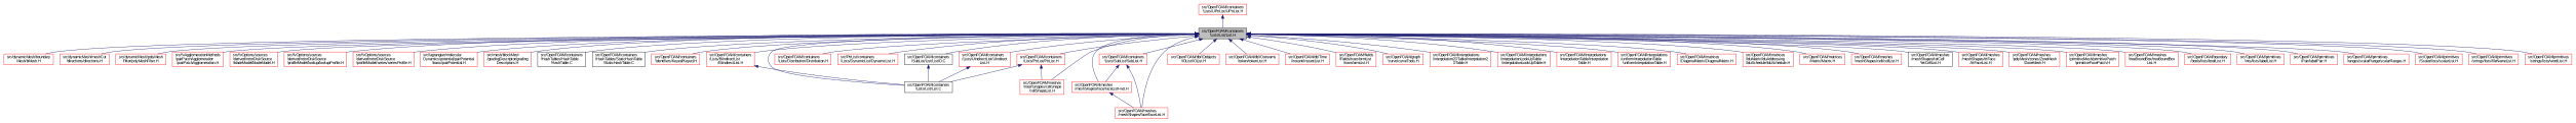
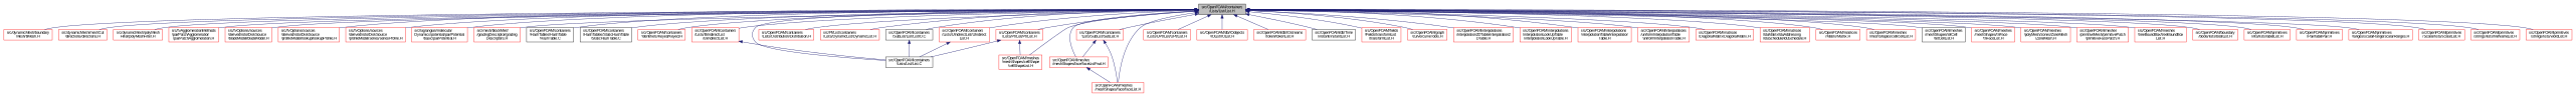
  digraph {
    fontname="Liberation Sans"
    node [color=red fontname="Liberation Sans" fontsize=10 shape=record]
    edge [color=midnightblue dir=back fontname="Liberation Sans" fontsize=10 labelfontname=FreeSans labelfontsize=10 style=solid]
    n1 [color=black fillcolor=grey75 fontcolor=black height=0.2 label="src/OpenFOAM/containers\l/Lists/List/List.H" style=filled width=0.4]
    n2 [height=0.2 label="src/dynamicMesh/boundary\lMesh/bMesh.H" width=0.4]
    n3 [height=0.2 label="src/dynamicMesh/meshCut\l/directions/directions.H" width=0.4]
    n4 [height=0.2 label="src/dynamicMesh/polyMesh\lFilter/polyMeshFilter.H" width=0.4]
    n5 [height=0.2 label="src/fvAgglomerationMethods\l/pairPatchAgglomeration\l/pairPatchAgglomeration.H" width=0.4]
    n6 [height=0.2 label="src/fvOptions/sources\l/derived/rotorDiskSource\l/bladeModel/bladeModel.H" width=0.4]
    n7 [height=0.2 label="src/fvOptions/sources\l/derived/rotorDiskSource\l/profileModel/lookup/lookupProfile.H" width=0.4]
    n8 [height=0.2 label="src/fvOptions/sources\l/derived/rotorDiskSource\l/profileModel/series/seriesProfile.H" width=0.4]
    n9 [height=0.2 label="src/lagrangian/molecular\lDynamics/potential/pairPotential\l/basic/pairPotential.H" width=0.4]
    n10 [height=0.2 label="src/mesh/blockMesh\l/gradingDescriptor/grading\lDescriptors.H" width=0.4]
    n11 [color=black height=0.2 label="src/OpenFOAM/containers\l/HashTables/HashTable\l/HashTable.C" width=0.4]
    n12 [color=black height=0.2 label="src/OpenFOAM/containers\l/HashTables/StaticHashTable\l/StaticHashTable.C" width=0.4]
    n13 [height=0.2 label="src/OpenFOAM/containers\l/Identifiers/Keyed/Keyed.H" width=0.4]
    n14 [height=0.2 label="src/OpenFOAM/containers\l/Lists/BiIndirectList\l/BiIndirectList.H" width=0.4]
    n15 [color=black height=0.2 label="src/OpenFOAM/containers\l/Lists/List/List.C" width=0.4]
    n16 [height=0.2 label="src/OpenFOAM/containers\l/Lists/Distribution/Distribution.H" width=0.4]
    n17 [height=0.2 label="src/PtrList/containers\l/Lists/DynamicList/DynamicList.H" width=0.4]
    n18 [color=black height=0.2 label="src/OpenFOAM/containers\l/SubList/List/ListIO.C" width=0.4]
    n19 [height=0.2 label="src/OpenFOAM/containers\l/Lists/PtrList/PtrList.H" width=0.4]
    n20 [height=0.2 label="src/OpenFOAM/meshes\l/meshShapes/cellShape\l/cellShapeList.H" width=0.4]
    n21 [height=0.2 label="src/OpenFOAM/containers\l/Lists/SubList/SubList.H" width=0.4]
    n22 [height=0.2 label="src/OpenFOAM/meshes\l/meshShapes/face/faceListFwd.H" width=0.4]
    n23 [height=0.2 label="src/OpenFOAM/meshes\l/meshShapes/face/faceList.H" width=0.4]
    n24 [height=0.2 label="src/OpenFOAM/containers\l/Lists/UIndirectList/UIndirect\lList.H" width=0.4]
    n25 [height=0.2 label="src/OpenFOAM/containers\l/Lists/UPtrList/UPtrList.H" width=0.4]
    n26 [height=0.2 label="src/OpenFOAM/db/IOobjects\l/IOList/IOList.H" width=0.4]
    n27 [height=0.2 label="src/OpenFOAM/db/IOstreams\l/token/tokenList.H" width=0.4]
-   n28 [height=0.2 label="src/OpenFOAM/db/Time\l/instant/instantList.H" width=0.4]
+   n28 [color=black height=0.2 label="src/OpenFOAM/db/Time\l/instant/instantList.H" width=0.4]
    n29 [height=0.2 label="src/OpenFOAM/fields\l/Fields/transformList\l/transformList.H" width=0.4]
    n30 [height=0.2 label="src/OpenFOAM/graph\l/curve/curveTools.H" width=0.4]
    n31 [height=0.2 label="src/OpenFOAM/interpolations\l/interpolation2DTable/interpolation2\lDTable.H" width=0.4]
    n32 [height=0.2 label="src/OpenFOAM/interpolations\l/interpolationLookUpTable\l/interpolationLookUpTable.H" width=0.4]
    n33 [height=0.2 label="src/OpenFOAM/interpolations\l/interpolationTable/interpolation\lTable.H" width=0.4]
    n34 [height=0.2 label="src/OpenFOAM/interpolations\l/uniformInterpolationTable\l/uniformInterpolationTable.H" width=0.4]
    n35 [height=0.2 label="src/OpenFOAM/matrices\l/DiagonalMatrix/DiagonalMatrix.H" width=0.4]
    n36 [height=0.2 label="src/OpenFOAM/matrices\l/lduMatrix/lduAddressing\l/lduSchedule/lduSchedule.H" width=0.4]
    n37 [height=0.2 label="src/OpenFOAM/matrices\l/Matrix/Matrix.H" width=0.4]
    n38 [height=0.2 label="src/OpenFOAM/meshes\l/meshShapes/cell/cellList.H" width=0.4]
    n39 [color=black height=0.2 label="src/OpenFOAM/meshes\l/meshShapes/tetCell\l/tetCellList.H" width=0.4]
    n40 [height=0.2 label="src/OpenFOAM/meshes\l/meshShapes/triFace\l/triFaceList.H" width=0.4]
    n41 [height=0.2 label="src/OpenFOAM/meshes\l/polyMesh/zones/ZoneMesh\l/ZoneMesh.H" width=0.4]
    n42 [height=0.2 label="src/OpenFOAM/meshes\l/primitiveMesh/primitivePatch\l/primitiveFacePatch.H" width=0.4]
    n43 [height=0.2 label="src/OpenFOAM/meshes\l/treeBoundBox/treeBoundBox\lList.H" width=0.4]
    n44 [height=0.2 label="src/OpenFOAM/boundary\l/bools/lists/boolList.H" width=0.4]
    n45 [height=0.2 label="src/OpenFOAM/primitives\l/ints/lists/labelList.H" width=0.4]
    n46 [height=0.2 label="src/OpenFOAM/primitives\l/Pair/labelPair.H" width=0.4]
    n47 [height=0.2 label="src/OpenFOAM/primitives\l/ranges/scalarRange/scalarRanges.H" width=0.4]
    n48 [height=0.2 label="src/OpenFOAM/primitives\l/Scalar/lists/scalarList.H" width=0.4]
    n49 [height=0.2 label="src/OpenFOAM/primitives\l/strings/lists/fileNameList.H" width=0.4]
    n50 [height=0.2 label="src/OpenFOAM/primitives\l/strings/lists/wordList.H" width=0.4]
    n1 -> n2
    n1 -> n3
    n1 -> n4
    n1 -> n5
    n1 -> n6
    n1 -> n7
    n1 -> n8
    n1 -> n9
    n1 -> n10
    n1 -> n11
    n1 -> n12
    n1 -> n13
    n1 -> n14
    n1 -> n15
    n1 -> n16
    n1 -> n17
    n1 -> n18
    n1 -> n19
    n1 -> n20
    n1 -> n21
    n1 -> n22
    n1 -> n23
    n1 -> n24
-   n25 -> n1
+   n1 -> n25
    n1 -> n26
    n1 -> n27
    n1 -> n28
    n1 -> n29
    n1 -> n30
    n1 -> n31
    n1 -> n32
    n1 -> n33
    n1 -> n34
    n1 -> n35
    n1 -> n36
    n1 -> n37
    n1 -> n38
    n1 -> n39
    n1 -> n40
    n1 -> n41
    n1 -> n42
    n1 -> n43
    n1 -> n44
    n1 -> n45
    n1 -> n46
    n1 -> n47
    n1 -> n48
    n1 -> n49
    n1 -> n50
    n14 -> n15
    n18 -> n15
    n19 -> n15
    n19 -> n20
    n21 -> n22
    n21 -> n23
    n22 -> n23
    n24 -> n15
  }
